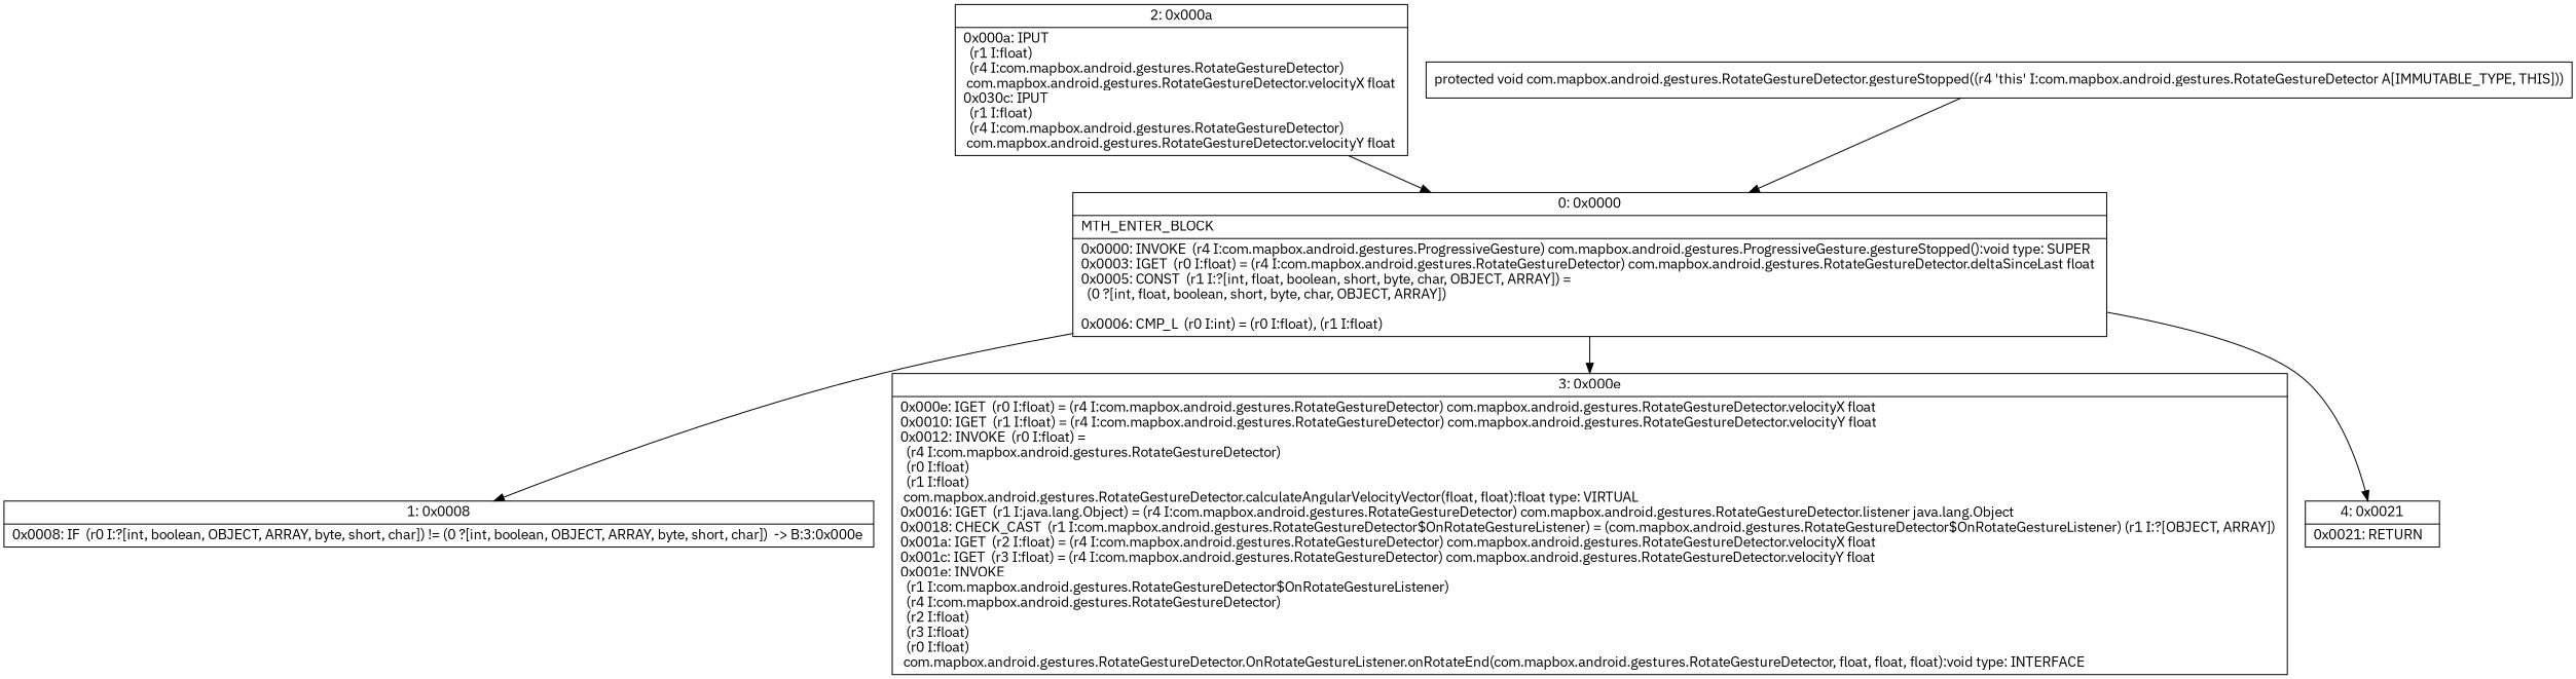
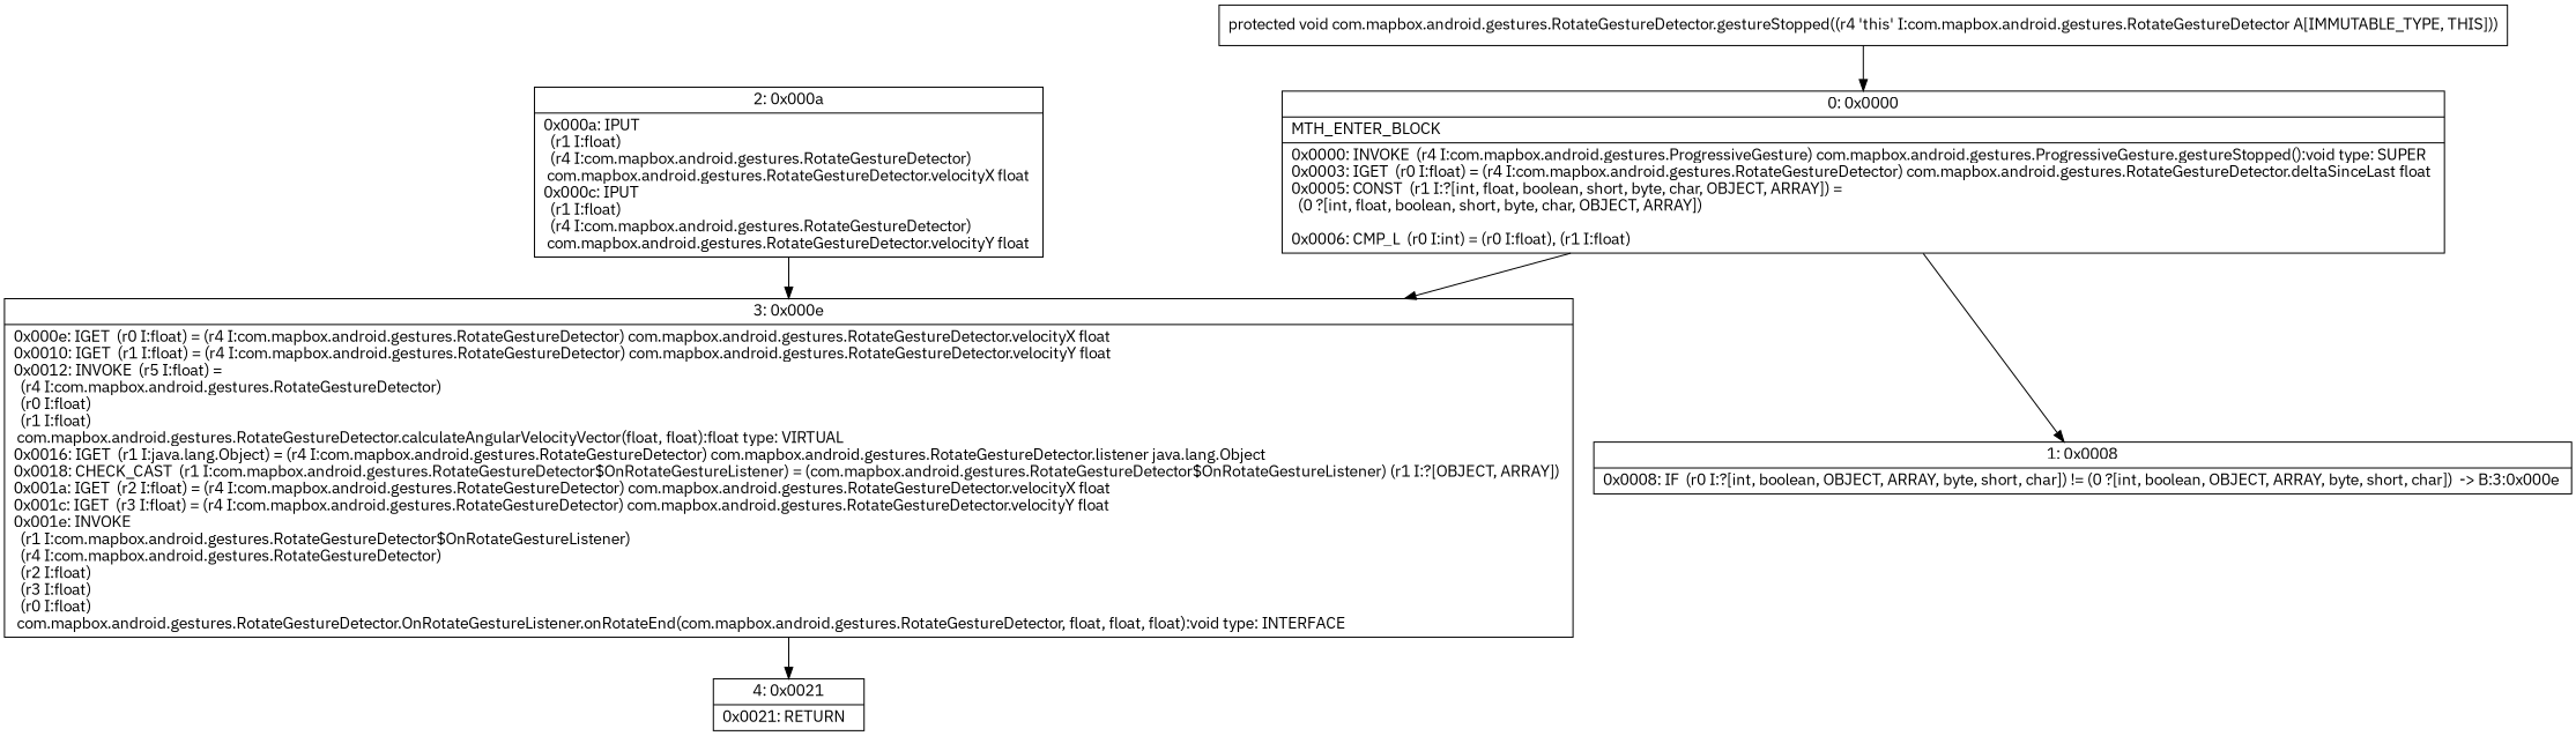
  digraph {
    fontname="IBM Plex Sans"
    node [fontname="IBM Plex Sans" shape=record]
    edge [fontname="IBM Plex Sans"]
    n1 [label="{0\:\ 0x0000|MTH_ENTER_BLOCK\l|0x0000: INVOKE  (r4 I:com.mapbox.android.gestures.ProgressiveGesture) com.mapbox.android.gestures.ProgressiveGesture.gestureStopped():void type: SUPER \l0x0003: IGET  (r0 I:float) = (r4 I:com.mapbox.android.gestures.RotateGestureDetector) com.mapbox.android.gestures.RotateGestureDetector.deltaSinceLast float \l0x0005: CONST  (r1 I:?[int, float, boolean, short, byte, char, OBJECT, ARRAY]) = \l  (0 ?[int, float, boolean, short, byte, char, OBJECT, ARRAY])\l \l0x0006: CMP_L  (r0 I:int) = (r0 I:float), (r1 I:float) \l}"]
    n2 [label="{1\:\ 0x0008|0x0008: IF  (r0 I:?[int, boolean, OBJECT, ARRAY, byte, short, char]) != (0 ?[int, boolean, OBJECT, ARRAY, byte, short, char])  \-\> B:3:0x000e \l}"]
-   n3 [label="{3\:\ 0x000e|0x000e: IGET  (r0 I:float) = (r4 I:com.mapbox.android.gestures.RotateGestureDetector) com.mapbox.android.gestures.RotateGestureDetector.velocityX float \l0x0010: IGET  (r1 I:float) = (r4 I:com.mapbox.android.gestures.RotateGestureDetector) com.mapbox.android.gestures.RotateGestureDetector.velocityY float \l0x0012: INVOKE  (r0 I:float) = \l  (r4 I:com.mapbox.android.gestures.RotateGestureDetector)\l  (r0 I:float)\l  (r1 I:float)\l com.mapbox.android.gestures.RotateGestureDetector.calculateAngularVelocityVector(float, float):float type: VIRTUAL \l0x0016: IGET  (r1 I:java.lang.Object) = (r4 I:com.mapbox.android.gestures.RotateGestureDetector) com.mapbox.android.gestures.RotateGestureDetector.listener java.lang.Object \l0x0018: CHECK_CAST  (r1 I:com.mapbox.android.gestures.RotateGestureDetector$OnRotateGestureListener) = (com.mapbox.android.gestures.RotateGestureDetector$OnRotateGestureListener) (r1 I:?[OBJECT, ARRAY]) \l0x001a: IGET  (r2 I:float) = (r4 I:com.mapbox.android.gestures.RotateGestureDetector) com.mapbox.android.gestures.RotateGestureDetector.velocityX float \l0x001c: IGET  (r3 I:float) = (r4 I:com.mapbox.android.gestures.RotateGestureDetector) com.mapbox.android.gestures.RotateGestureDetector.velocityY float \l0x001e: INVOKE  \l  (r1 I:com.mapbox.android.gestures.RotateGestureDetector$OnRotateGestureListener)\l  (r4 I:com.mapbox.android.gestures.RotateGestureDetector)\l  (r2 I:float)\l  (r3 I:float)\l  (r0 I:float)\l com.mapbox.android.gestures.RotateGestureDetector.OnRotateGestureListener.onRotateEnd(com.mapbox.android.gestures.RotateGestureDetector, float, float, float):void type: INTERFACE \l}"]
-   n4 [label="{2\:\ 0x000a|0x000a: IPUT  \l  (r1 I:float)\l  (r4 I:com.mapbox.android.gestures.RotateGestureDetector)\l com.mapbox.android.gestures.RotateGestureDetector.velocityX float \l0x030c: IPUT  \l  (r1 I:float)\l  (r4 I:com.mapbox.android.gestures.RotateGestureDetector)\l com.mapbox.android.gestures.RotateGestureDetector.velocityY float \l}"]
+   n3 [label="{3\:\ 0x000e|0x000e: IGET  (r0 I:float) = (r4 I:com.mapbox.android.gestures.RotateGestureDetector) com.mapbox.android.gestures.RotateGestureDetector.velocityX float \l0x0010: IGET  (r1 I:float) = (r4 I:com.mapbox.android.gestures.RotateGestureDetector) com.mapbox.android.gestures.RotateGestureDetector.velocityY float \l0x0012: INVOKE  (r5 I:float) = \l  (r4 I:com.mapbox.android.gestures.RotateGestureDetector)\l  (r0 I:float)\l  (r1 I:float)\l com.mapbox.android.gestures.RotateGestureDetector.calculateAngularVelocityVector(float, float):float type: VIRTUAL \l0x0016: IGET  (r1 I:java.lang.Object) = (r4 I:com.mapbox.android.gestures.RotateGestureDetector) com.mapbox.android.gestures.RotateGestureDetector.listener java.lang.Object \l0x0018: CHECK_CAST  (r1 I:com.mapbox.android.gestures.RotateGestureDetector$OnRotateGestureListener) = (com.mapbox.android.gestures.RotateGestureDetector$OnRotateGestureListener) (r1 I:?[OBJECT, ARRAY]) \l0x001a: IGET  (r2 I:float) = (r4 I:com.mapbox.android.gestures.RotateGestureDetector) com.mapbox.android.gestures.RotateGestureDetector.velocityX float \l0x001c: IGET  (r3 I:float) = (r4 I:com.mapbox.android.gestures.RotateGestureDetector) com.mapbox.android.gestures.RotateGestureDetector.velocityY float \l0x001e: INVOKE  \l  (r1 I:com.mapbox.android.gestures.RotateGestureDetector$OnRotateGestureListener)\l  (r4 I:com.mapbox.android.gestures.RotateGestureDetector)\l  (r2 I:float)\l  (r3 I:float)\l  (r0 I:float)\l com.mapbox.android.gestures.RotateGestureDetector.OnRotateGestureListener.onRotateEnd(com.mapbox.android.gestures.RotateGestureDetector, float, float, float):void type: INTERFACE \l}"]
+   n4 [label="{2\:\ 0x000a|0x000a: IPUT  \l  (r1 I:float)\l  (r4 I:com.mapbox.android.gestures.RotateGestureDetector)\l com.mapbox.android.gestures.RotateGestureDetector.velocityX float \l0x000c: IPUT  \l  (r1 I:float)\l  (r4 I:com.mapbox.android.gestures.RotateGestureDetector)\l com.mapbox.android.gestures.RotateGestureDetector.velocityY float \l}"]
    n5 [label="{4\:\ 0x0021|0x0021: RETURN   \l}"]
    n6 [label="{protected void com.mapbox.android.gestures.RotateGestureDetector.gestureStopped((r4 'this' I:com.mapbox.android.gestures.RotateGestureDetector A[IMMUTABLE_TYPE, THIS])) }"]
    n1 -> n2
    n1 -> n3
-   n1 -> n5
-   n4 -> n1
+   n3 -> n5
+   n4 -> n3
    n6 -> n1
  }
